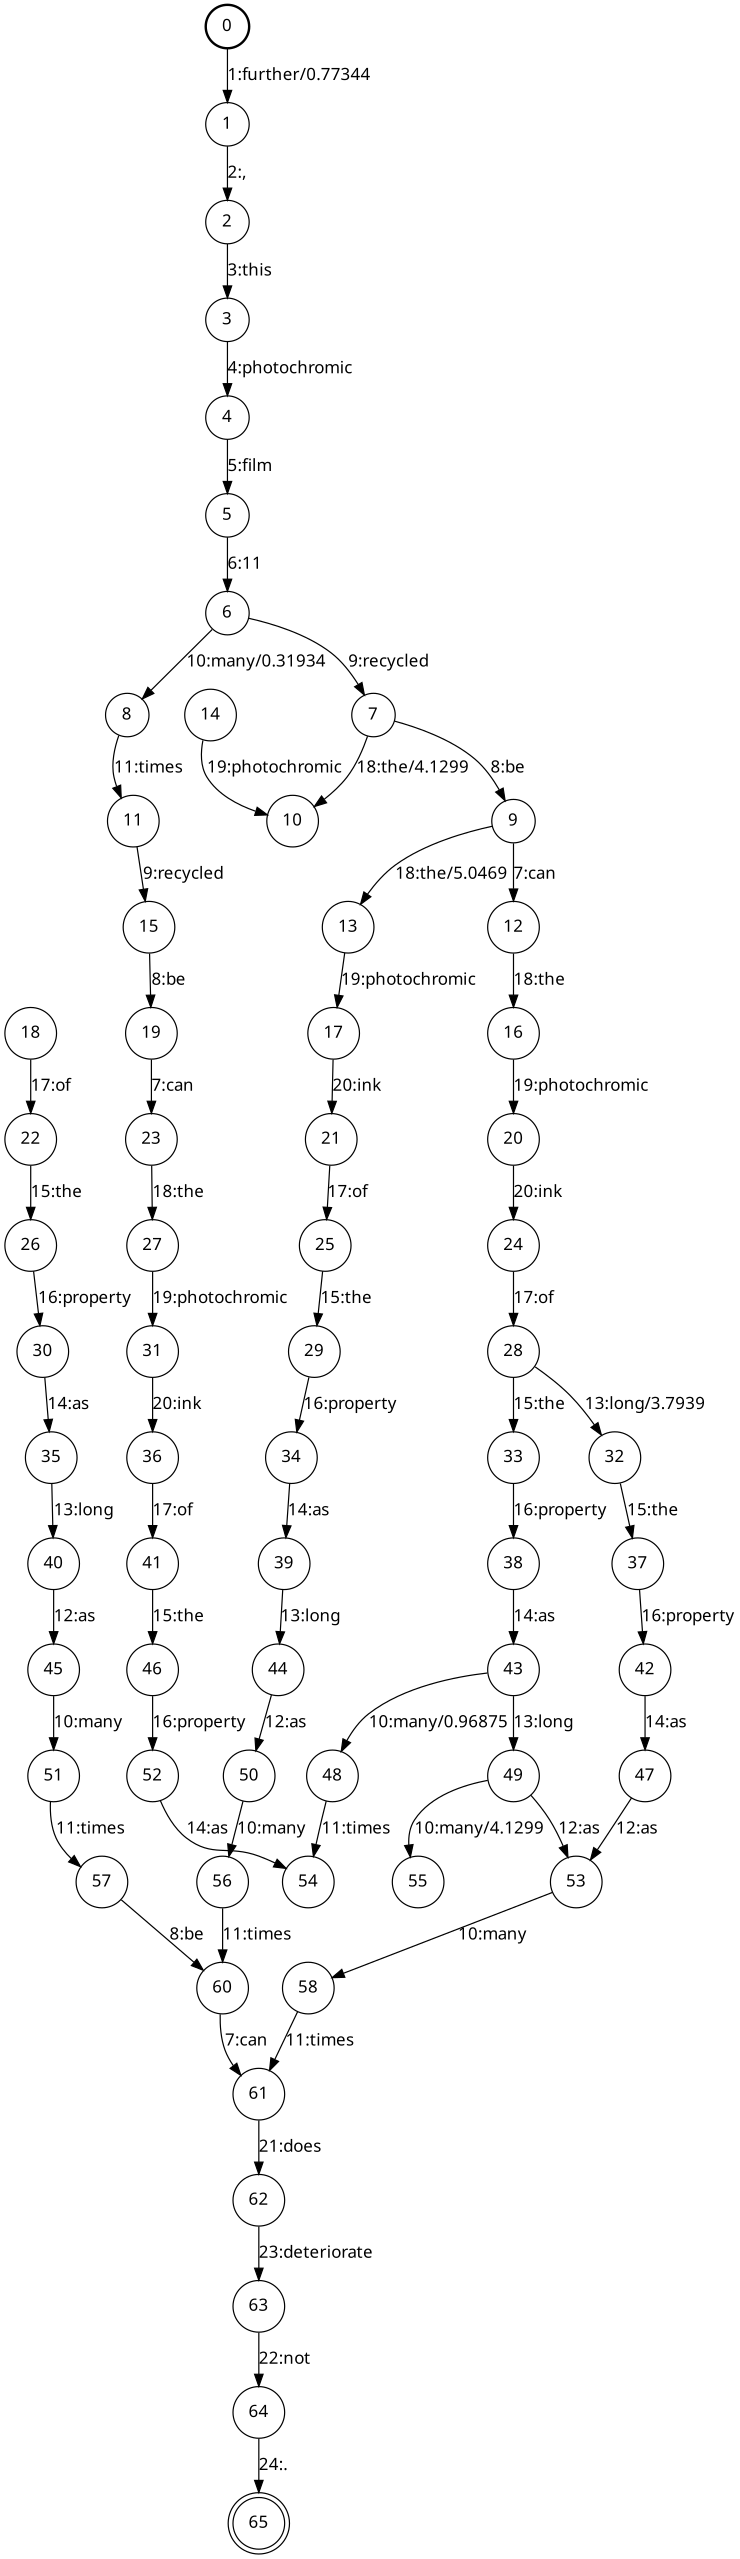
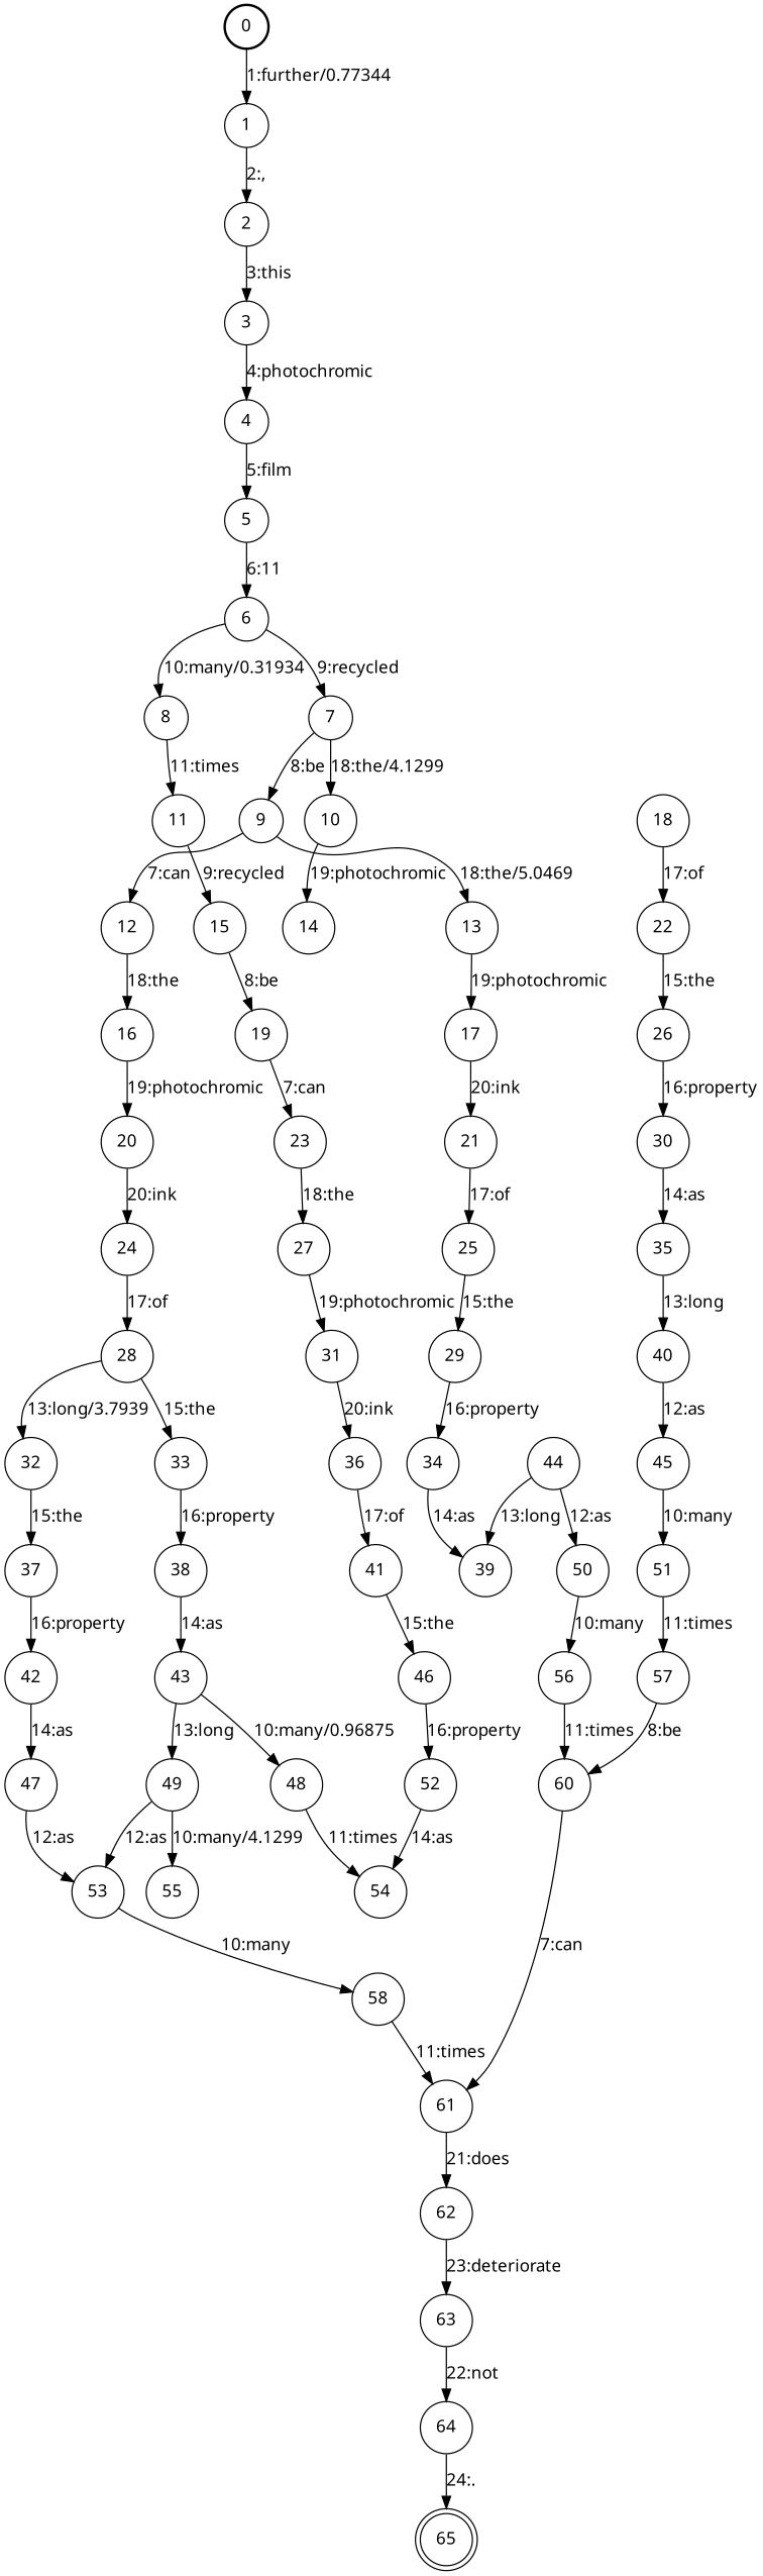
  digraph {
    fontname="Noto Sans"
    nodesep=0.25
    rankdir=TB
    ranksep=0.4
    node [fontname="Noto Sans" fontsize=14 shape=circle style=solid]
    edge [fontname="Noto Sans" fontsize=14]
    n1 [label=0 style=bold]
    n2 [label=1]
    n3 [label=2]
    n4 [label=3]
    n5 [label=4]
    n6 [label=5]
    n7 [label=6]
    n8 [label=7]
    n9 [label=8]
    n10 [label=9]
    n11 [label=10]
    n12 [label=11]
    n13 [label=12]
    n14 [label=13]
    n15 [label=14]
    n16 [label=15]
    n17 [label=16]
    n18 [label=17]
    n19 [label=19]
    n20 [label=20]
    n21 [label=21]
    n22 [label=18]
    n23 [label=22]
    n24 [label=23]
    n25 [label=24]
    n26 [label=25]
    n27 [label=26]
    n28 [label=27]
    n29 [label=28]
    n30 [label=29]
    n31 [label=30]
    n32 [label=31]
    n33 [label=32]
    n34 [label=33]
    n35 [label=34]
    n36 [label=35]
    n37 [label=36]
    n38 [label=37]
    n39 [label=38]
    n40 [label=39]
    n41 [label=40]
    n42 [label=41]
    n43 [label=42]
    n44 [label=43]
    n45 [label=44]
    n46 [label=45]
    n47 [label=46]
    n48 [label=47]
    n49 [label=48]
    n50 [label=49]
    n51 [label=50]
    n52 [label=51]
    n53 [label=52]
    n54 [label=53]
    n55 [label=54]
    n56 [label=55]
    n57 [label=56]
    n58 [label=57]
    n59 [label=58]
    n60 [label=60]
    n61 [label=61]
    n62 [label=62]
    n63 [label=63]
    n64 [label=64]
    n65 [label=65 shape=doublecircle]
    n1 -> n2 [label="1:further/0.77344"]
    n2 -> n3 [label="2:,"]
    n3 -> n4 [label="3:this"]
    n4 -> n5 [label="4:photochromic"]
    n5 -> n6 [label="5:film"]
    n6 -> n7 [label="6:11"]
    n7 -> n8 [label="9:recycled"]
    n7 -> n9 [label="10:many/0.31934"]
    n8 -> n10 [label="8:be"]
    n8 -> n11 [label="18:the/4.1299"]
    n9 -> n12 [label="11:times"]
    n10 -> n13 [label="7:can"]
    n10 -> n14 [label="18:the/5.0469"]
-   n15 -> n11 [label="19:photochromic"]
+   n11 -> n15 [label="19:photochromic"]
    n12 -> n16 [label="9:recycled"]
    n13 -> n17 [label="18:the"]
    n14 -> n18 [label="19:photochromic"]
    n16 -> n19 [label="8:be"]
    n17 -> n20 [label="19:photochromic"]
    n18 -> n21 [label="20:ink"]
    n19 -> n24 [label="7:can"]
    n20 -> n25 [label="20:ink"]
    n21 -> n26 [label="17:of"]
    n22 -> n23 [label="17:of"]
    n23 -> n27 [label="15:the"]
    n24 -> n28 [label="18:the"]
    n25 -> n29 [label="17:of"]
    n26 -> n30 [label="15:the"]
    n27 -> n31 [label="16:property"]
    n28 -> n32 [label="19:photochromic"]
    n29 -> n33 [label="13:long/3.7939"]
    n29 -> n34 [label="15:the"]
    n30 -> n35 [label="16:property"]
    n31 -> n36 [label="14:as"]
    n32 -> n37 [label="20:ink"]
    n33 -> n38 [label="15:the"]
    n34 -> n39 [label="16:property"]
    n35 -> n40 [label="14:as"]
    n36 -> n41 [label="13:long"]
    n37 -> n42 [label="17:of"]
    n38 -> n43 [label="16:property"]
    n39 -> n44 [label="14:as"]
-   n40 -> n45 [label="13:long"]
+   n45 -> n40 [label="13:long"]
    n41 -> n46 [label="12:as"]
    n42 -> n47 [label="15:the"]
    n43 -> n48 [label="14:as"]
    n44 -> n49 [label="10:many/0.96875"]
    n44 -> n50 [label="13:long"]
    n45 -> n51 [label="12:as"]
    n46 -> n52 [label="10:many"]
    n47 -> n53 [label="16:property"]
    n48 -> n54 [label="12:as"]
    n49 -> n55 [label="11:times"]
    n50 -> n54 [label="12:as"]
    n50 -> n56 [label="10:many/4.1299"]
    n51 -> n57 [label="10:many"]
    n52 -> n58 [label="11:times"]
    n53 -> n55 [label="14:as"]
    n54 -> n59 [label="10:many"]
    n57 -> n60 [label="11:times"]
    n58 -> n60 [label="8:be"]
    n59 -> n61 [label="11:times"]
    n60 -> n61 [label="7:can"]
    n61 -> n62 [label="21:does"]
    n62 -> n63 [label="23:deteriorate"]
    n63 -> n64 [label="22:not"]
    n64 -> n65 [label="24:."]
  }
